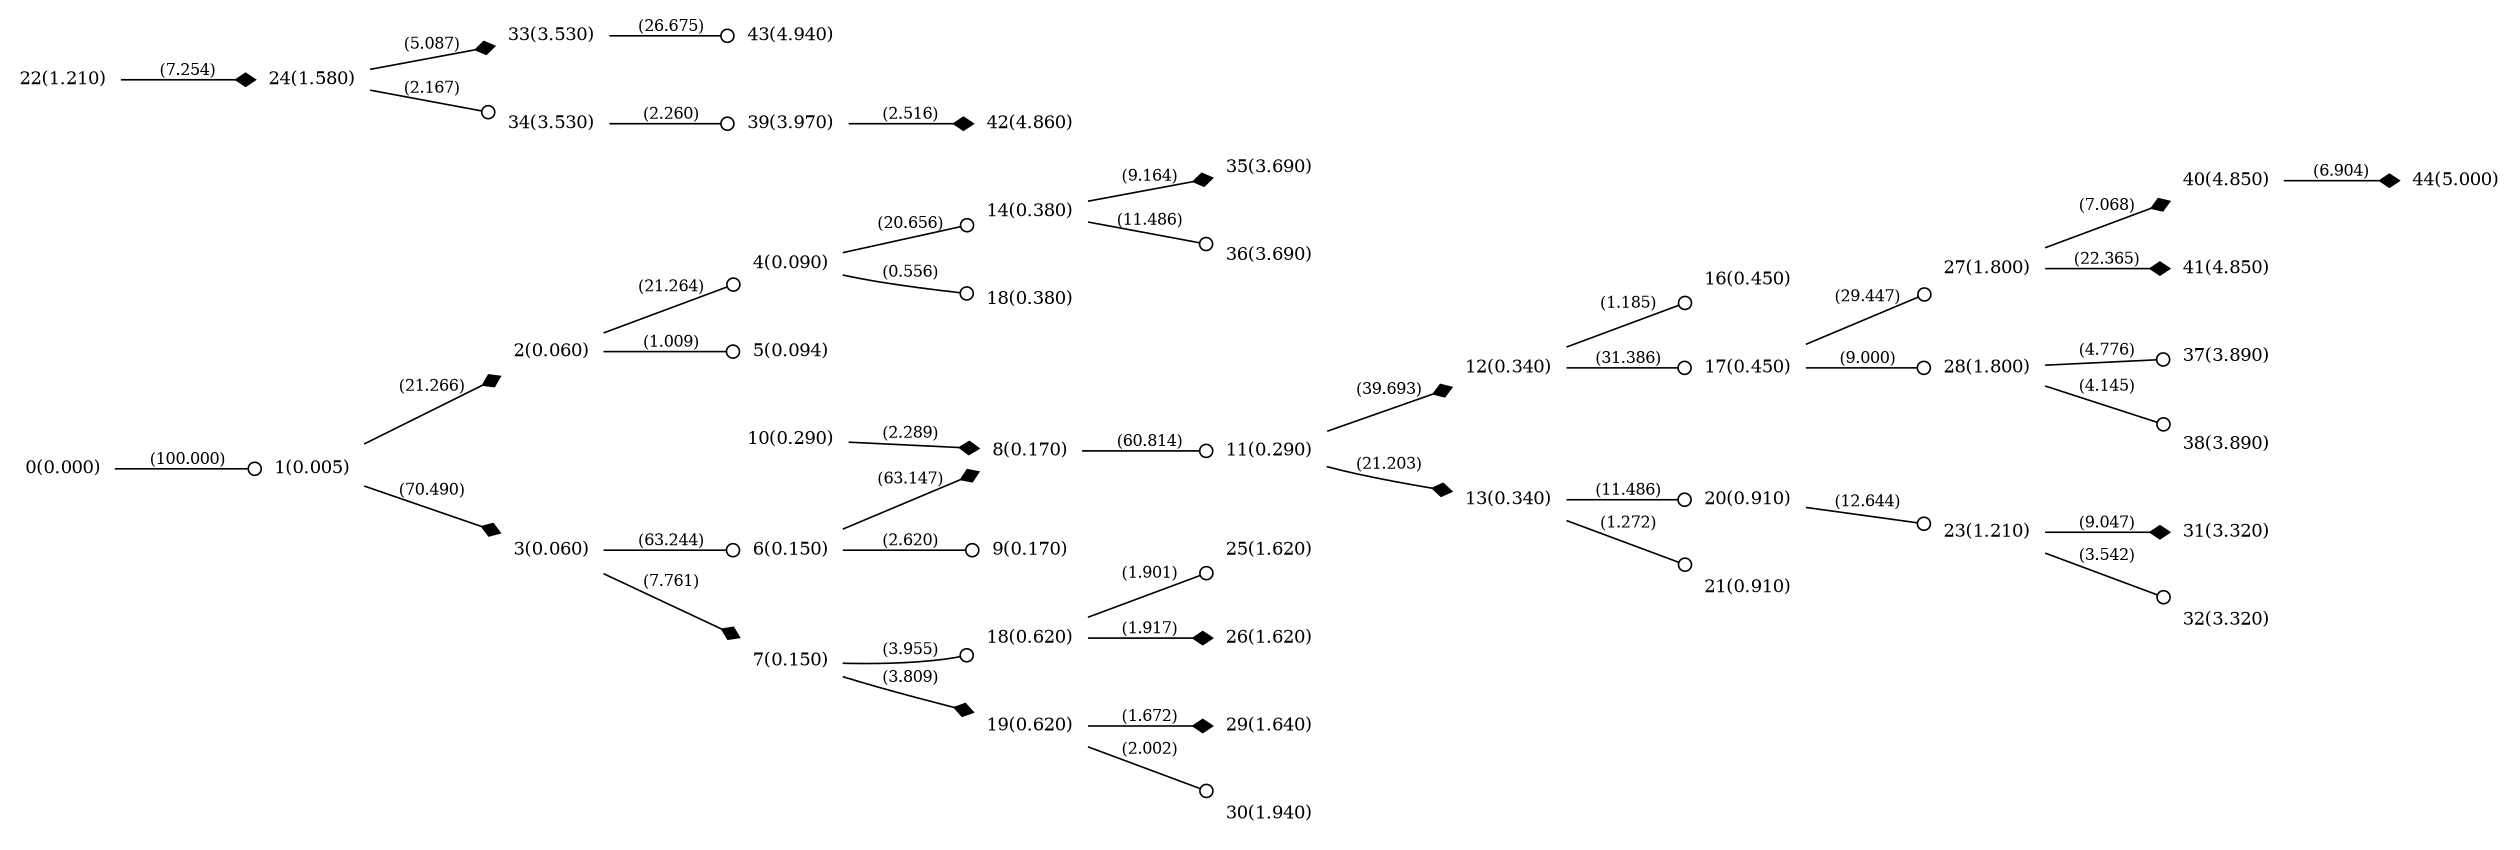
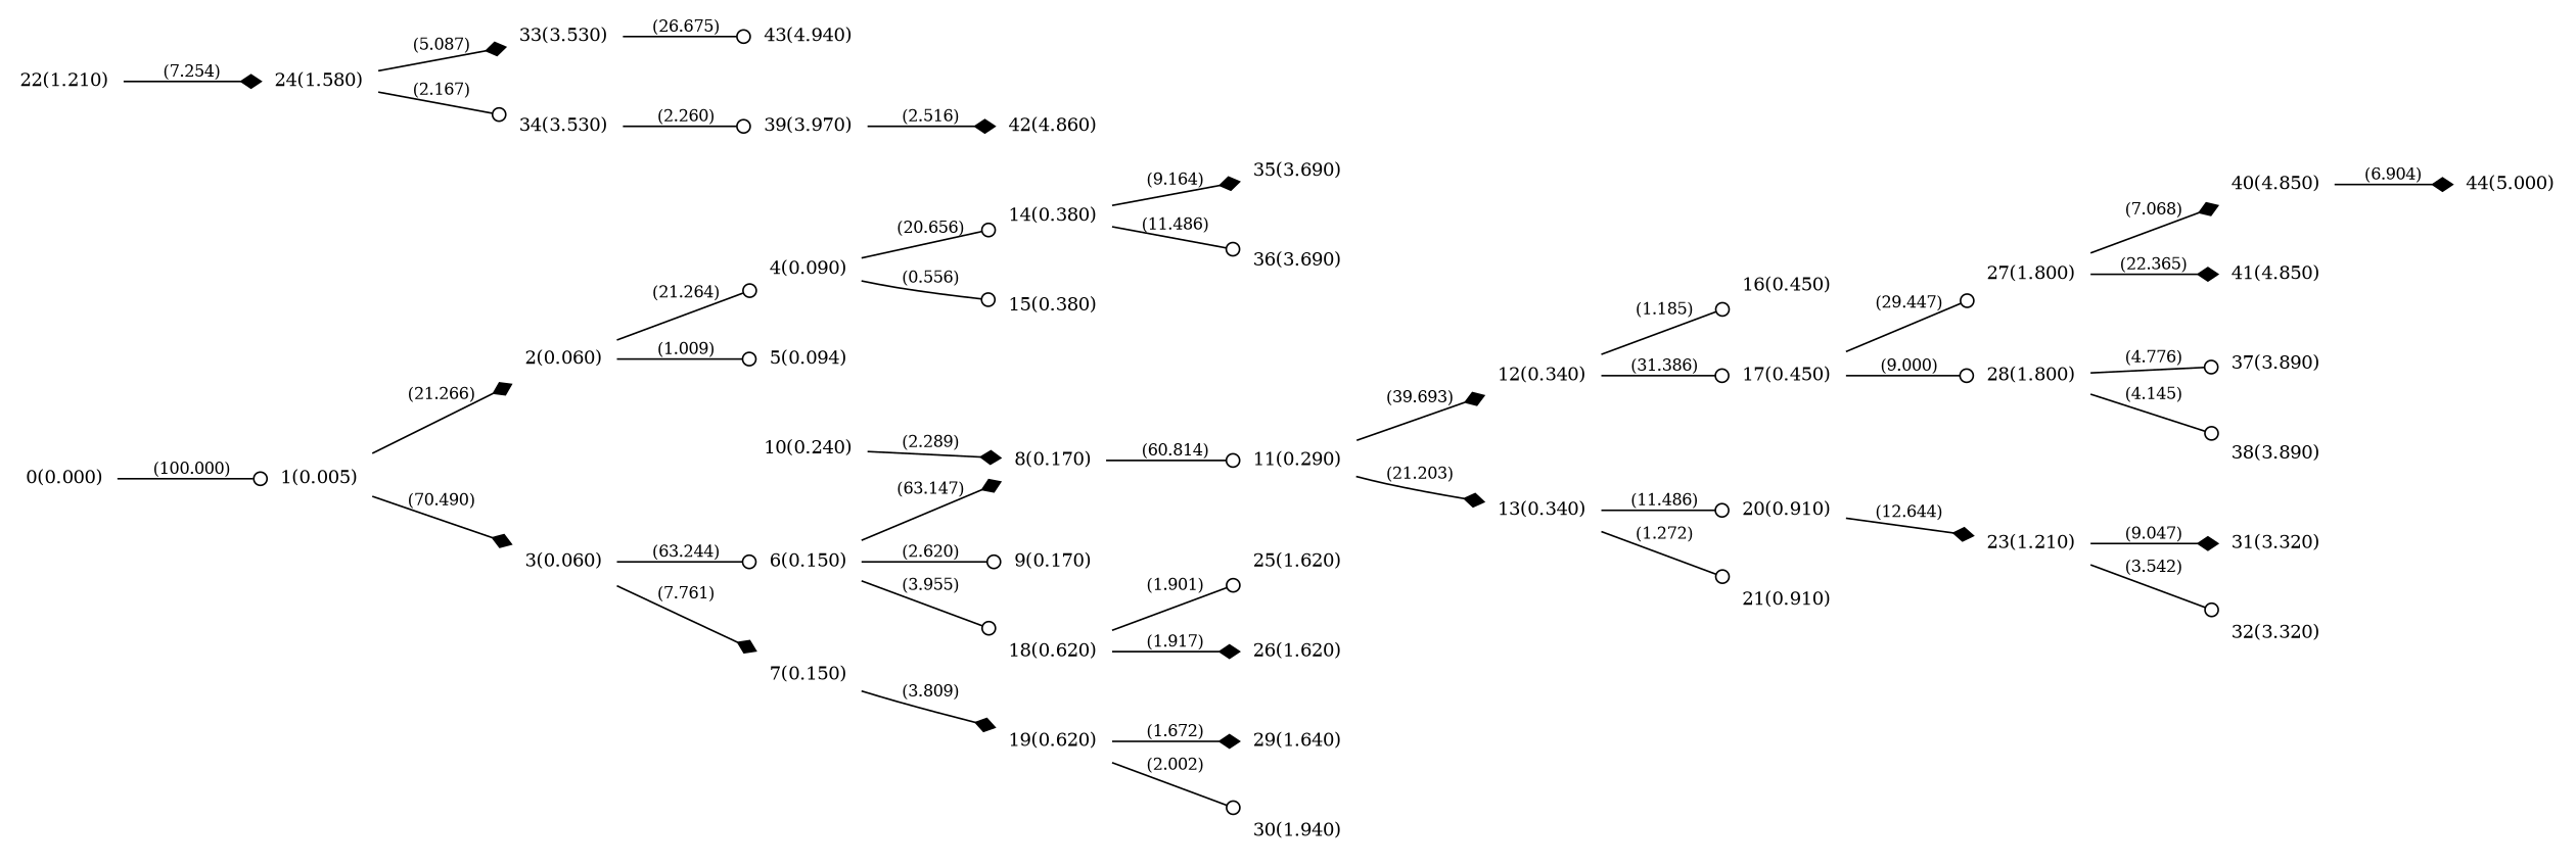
  digraph {
    rankdir=LR
    node [fontsize=11 shape=plaintext]
    edge [arrowhead=odot fontsize=10]
    n1 [label="0(0.000)"]
    n2 [label="1(0.005)"]
    n3 [label="2(0.060)"]
    n4 [label="3(0.060)"]
    n5 [label="4(0.090)"]
    n6 [label="5(0.094)"]
    n7 [label="6(0.150)"]
    n8 [label="7(0.150)"]
    n9 [label="14(0.380)"]
-   n10 [label="18(0.380)"]
+   n10 [label="15(0.380)"]
    n11 [label="8(0.170)"]
    n12 [label="9(0.170)"]
    n13 [label="18(0.620)"]
    n14 [label="19(0.620)"]
    n15 [label="35(3.690)"]
    n16 [label="36(3.690)"]
    n17 [label="11(0.290)"]
    n18 [label="25(1.620)"]
    n19 [label="26(1.620)"]
    n20 [label="29(1.640)"]
    n21 [label="30(1.940)"]
-   n22 [label="10(0.290)"]
+   n22 [label="10(0.240)"]
    n23 [label="12(0.340)"]
    n24 [label="13(0.340)"]
    n25 [label="16(0.450)"]
    n26 [label="17(0.450)"]
    n27 [label="20(0.910)"]
    n28 [label="21(0.910)"]
    n29 [label="27(1.800)"]
    n30 [label="28(1.800)"]
    n31 [label="23(1.210)"]
    n32 [label="40(4.850)"]
    n33 [label="41(4.850)"]
    n34 [label="37(3.890)"]
    n35 [label="38(3.890)"]
    n36 [label="22(1.210)"]
    n37 [label="24(1.580)"]
    n38 [label="31(3.320)"]
    n39 [label="32(3.320)"]
    n40 [label="33(3.530)"]
    n41 [label="34(3.530)"]
    n42 [label="43(4.940)"]
    n43 [label="39(3.970)"]
    n44 [label="44(5.000)"]
    n45 [label="42(4.860)"]
    n1 -> n2 [label="(100.000)"]
    n2 -> n3 [arrowhead=diamond label="(21.266)"]
    n2 -> n4 [arrowhead=diamond label="(70.490)"]
    n3 -> n5 [label="(21.264)"]
    n3 -> n6 [label="(1.009)"]
    n4 -> n7 [label="(63.244)"]
    n4 -> n8 [arrowhead=diamond label="(7.761)"]
    n5 -> n9 [label="(20.656)"]
    n5 -> n10 [label="(0.556)"]
    n7 -> n11 [arrowhead=diamond label="(63.147)"]
    n7 -> n12 [label="(2.620)"]
-   n8 -> n13 [label="(3.955)"]
+   n7 -> n13 [label="(3.955)"]
    n8 -> n14 [arrowhead=diamond label="(3.809)"]
    n9 -> n15 [arrowhead=diamond label="(9.164)"]
    n9 -> n16 [label="(11.486)"]
    n11 -> n17 [label="(60.814)"]
    n13 -> n18 [label="(1.901)"]
    n13 -> n19 [arrowhead=diamond label="(1.917)"]
    n14 -> n20 [arrowhead=diamond label="(1.672)"]
    n14 -> n21 [label="(2.002)"]
    n17 -> n23 [arrowhead=diamond label="(39.693)"]
    n17 -> n24 [arrowhead=diamond label="(21.203)"]
    n22 -> n11 [arrowhead=diamond label="(2.289)"]
    n23 -> n25 [label="(1.185)"]
    n23 -> n26 [label="(31.386)"]
    n24 -> n27 [label="(11.486)"]
    n24 -> n28 [label="(1.272)"]
    n26 -> n29 [label="(29.447)"]
    n26 -> n30 [label="(9.000)"]
-   n27 -> n31 [label="(12.644)"]
+   n27 -> n31 [arrowhead=diamond label="(12.644)"]
    n29 -> n32 [arrowhead=diamond label="(7.068)"]
    n29 -> n33 [arrowhead=diamond label="(22.365)"]
    n30 -> n34 [label="(4.776)"]
    n30 -> n35 [label="(4.145)"]
    n31 -> n38 [arrowhead=diamond label="(9.047)"]
    n31 -> n39 [label="(3.542)"]
    n32 -> n44 [arrowhead=diamond label="(6.904)"]
    n36 -> n37 [arrowhead=diamond label="(7.254)"]
    n37 -> n40 [arrowhead=diamond label="(5.087)"]
    n37 -> n41 [label="(2.167)"]
    n40 -> n42 [label="(26.675)"]
    n41 -> n43 [label="(2.260)"]
    n43 -> n45 [arrowhead=diamond label="(2.516)"]
  }
